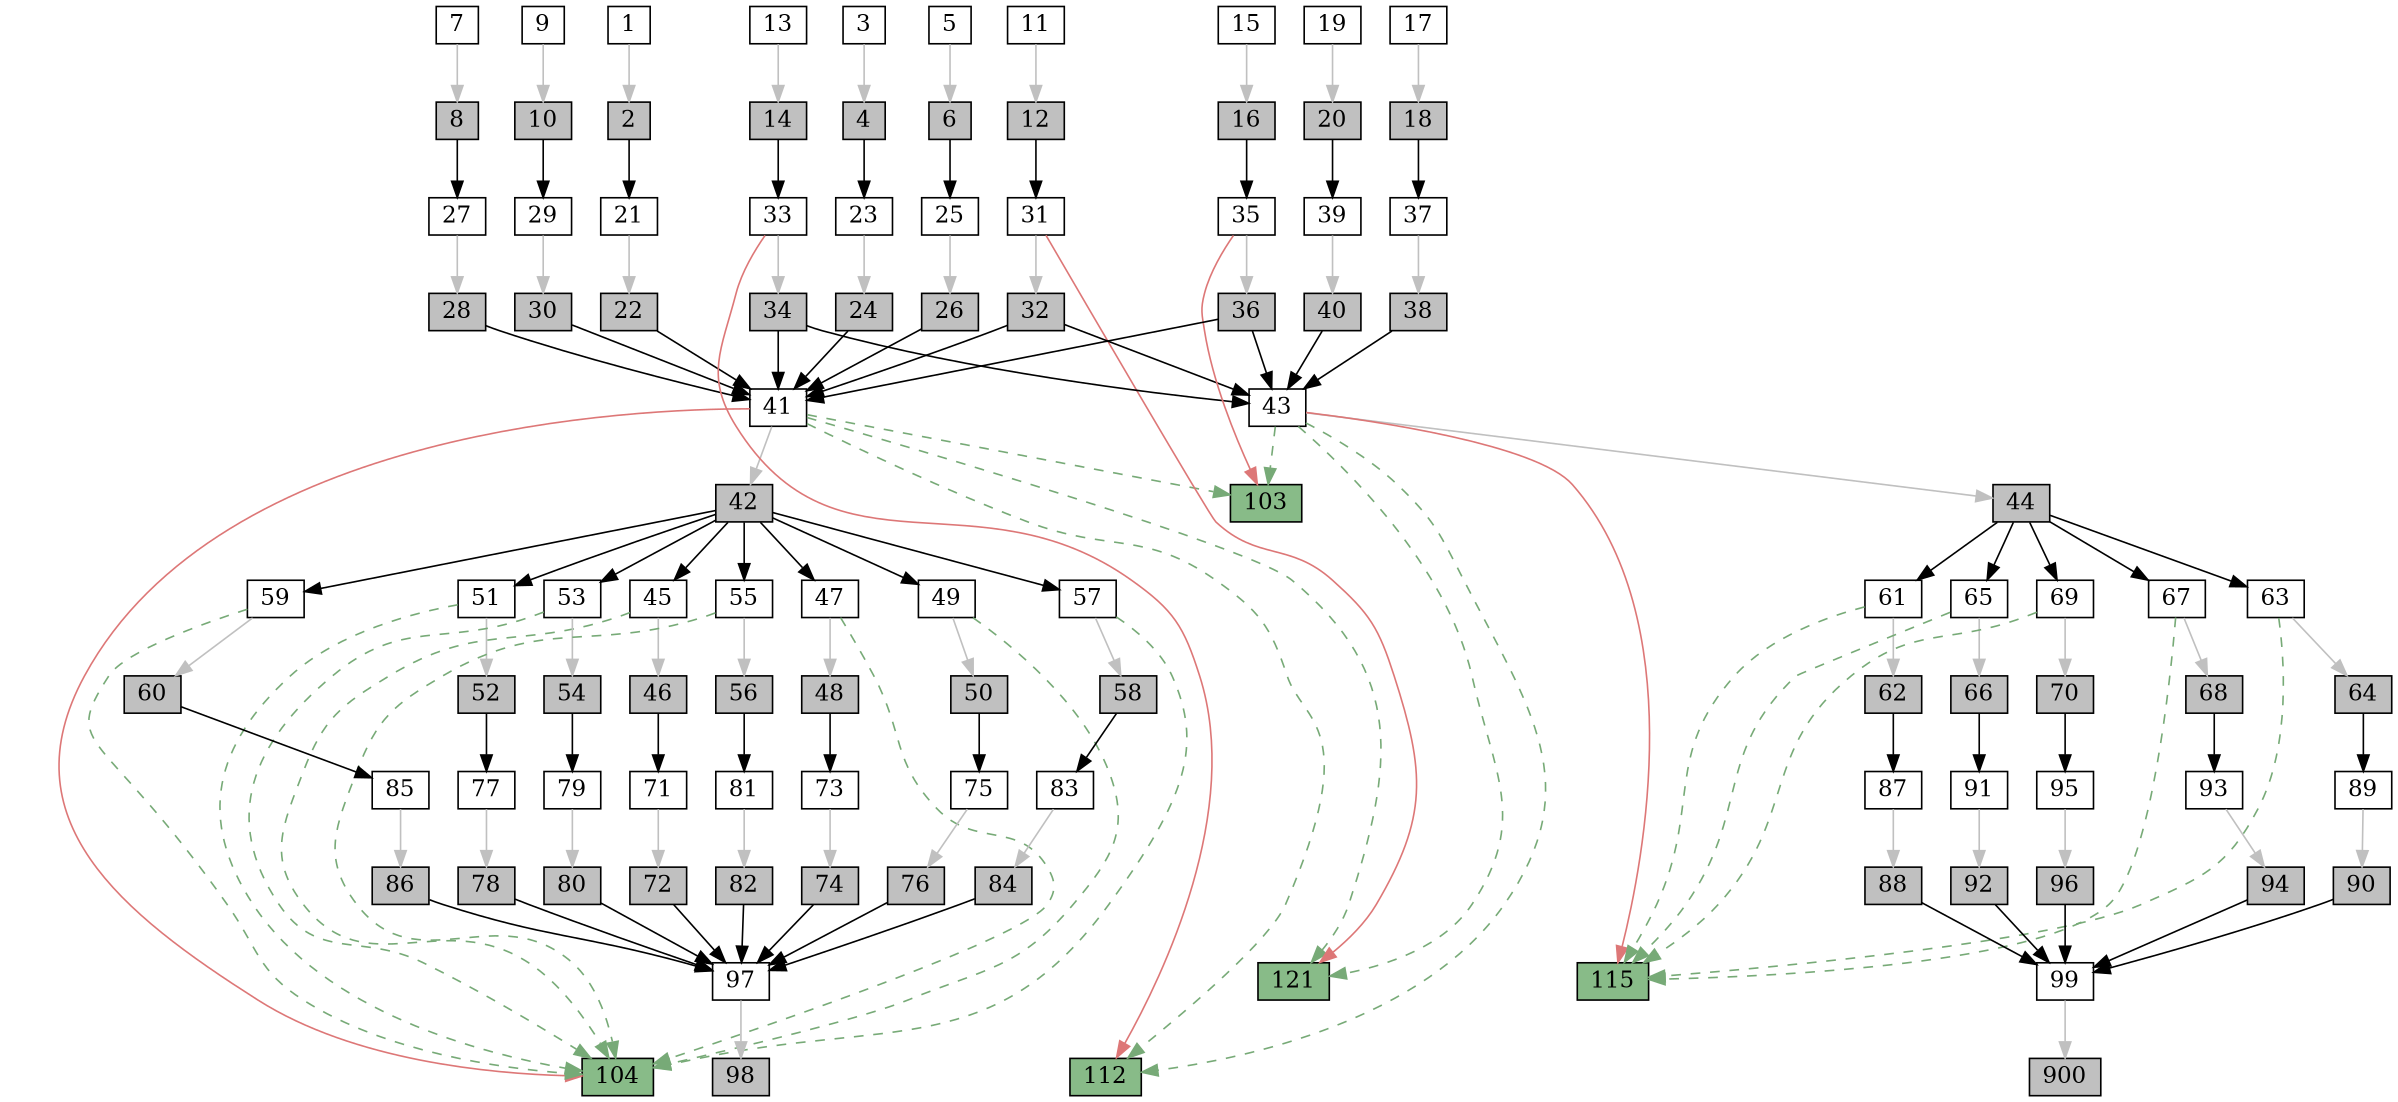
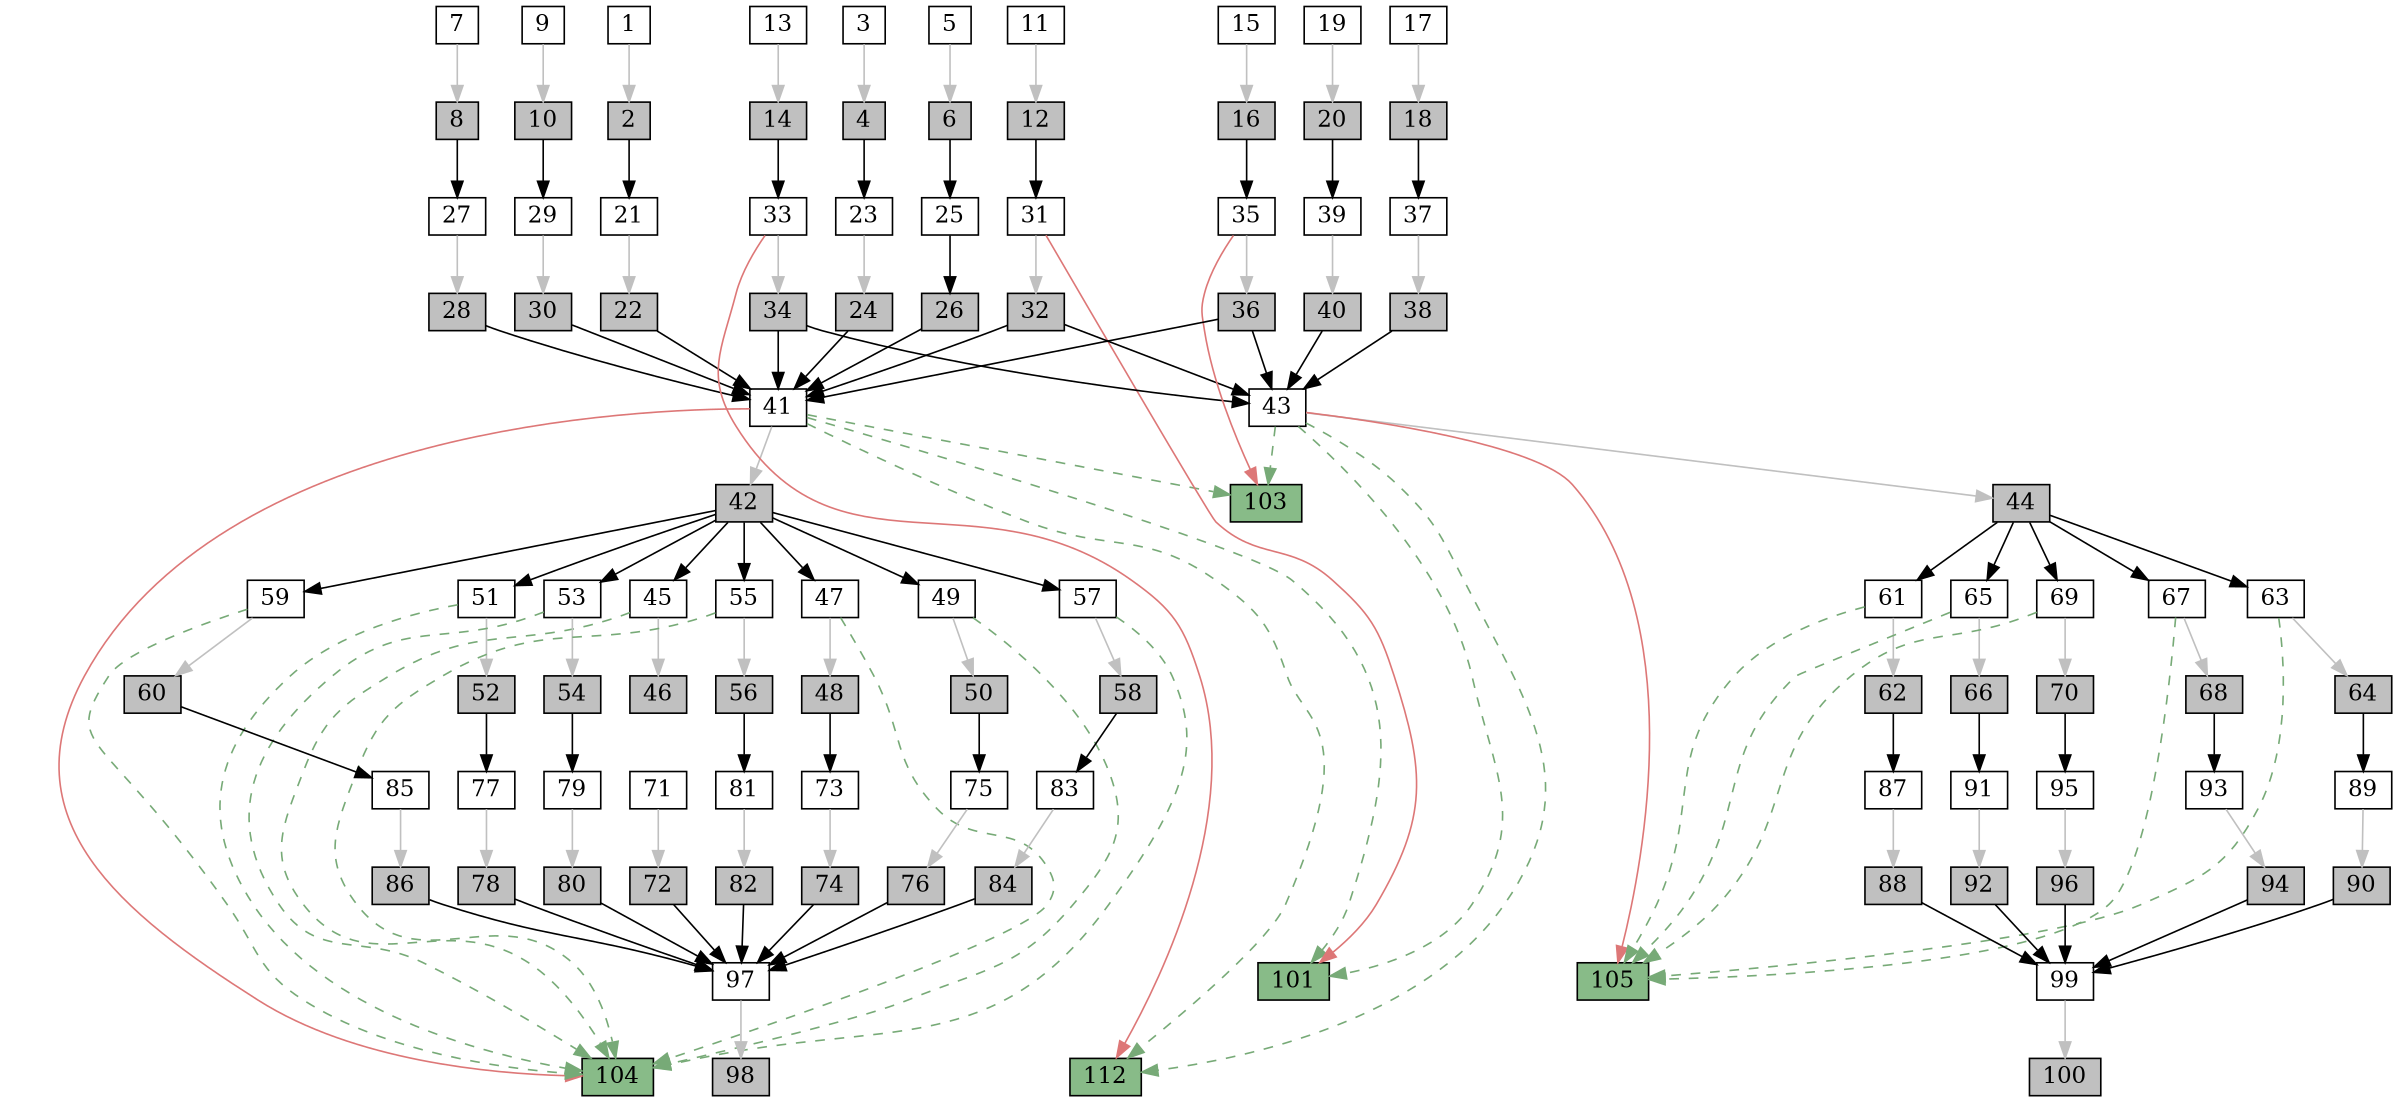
  strict digraph {
    node [shape=rect style=filled]
    1 [height=0 width=0 style=""]
    2 [fillcolor=gray height=0.1 width=0.1]
    21 [height=0 width=0 style=""]
    22 [fillcolor=gray height=0.1 width=0.1]
    41 [height=0 width=0 style=""]
    3 [height=0 width=0 style=""]
    4 [fillcolor=gray height=0.1 width=0.1]
    23 [height=0 width=0 style=""]
    24 [fillcolor=gray height=0.1 width=0.1]
    5 [height=0 width=0 style=""]
    6 [fillcolor=gray height=0.1 width=0.1]
    25 [height=0 width=0 style=""]
    26 [fillcolor=gray height=0.1 width=0.1]
    7 [height=0 width=0 style=""]
    8 [fillcolor=gray height=0.1 width=0.1]
    27 [height=0 width=0 style=""]
    28 [fillcolor=gray height=0.1 width=0.1]
    9 [height=0 width=0 style=""]
    10 [fillcolor=gray height=0.1 width=0.1]
    29 [height=0 width=0 style=""]
    30 [fillcolor=gray height=0.1 width=0.1]
    11 [height=0 width=0 style=""]
    12 [fillcolor=gray height=0.1 width=0.1]
    31 [height=0 width=0 style=""]
    32 [fillcolor=gray height=0.1 width=0.1]
-   101 [fillcolor="#88bb88" height=0.1 width=0.1 label=121]
+   101 [fillcolor="#88bb88" height=0.1 width=0.1]
    43 [height=0 width=0 style=""]
    13 [height=0 width=0 style=""]
    14 [fillcolor=gray height=0.1 width=0.1]
    33 [height=0 width=0 style=""]
    34 [fillcolor=gray height=0.1 width=0.1]
    n32 [fillcolor="#88bb88" height=0.1 label=112 width=0.1]
    15 [height=0 width=0 style=""]
    16 [fillcolor=gray height=0.1 width=0.1]
    35 [height=0 width=0 style=""]
    36 [fillcolor=gray height=0.1 width=0.1]
    103 [fillcolor="#88bb88" height=0.1 width=0.1]
    17 [height=0 width=0 style=""]
    18 [fillcolor=gray height=0.1 width=0.1]
    37 [height=0 width=0 style=""]
    38 [fillcolor=gray height=0.1 width=0.1]
    19 [height=0 width=0 style=""]
    20 [fillcolor=gray height=0.1 width=0.1]
    39 [height=0 width=0 style=""]
    40 [fillcolor=gray height=0.1 width=0.1]
    42 [fillcolor=gray height=0.1 width=0.1]
    104 [fillcolor="#88bb88" height=0.1 width=0.1]
    45 [height=0 width=0 style=""]
    47 [height=0 width=0 style=""]
    49 [height=0 width=0 style=""]
    51 [height=0 width=0 style=""]
    53 [height=0 width=0 style=""]
    55 [height=0 width=0 style=""]
    57 [height=0 width=0 style=""]
    59 [height=0 width=0 style=""]
    44 [fillcolor=gray height=0.1 width=0.1]
-   105 [fillcolor="#88bb88" height=0.1 width=0.1 label=115]
+   105 [fillcolor="#88bb88" height=0.1 width=0.1]
    61 [height=0 width=0 style=""]
    63 [height=0 width=0 style=""]
    65 [height=0 width=0 style=""]
    67 [height=0 width=0 style=""]
    69 [height=0 width=0 style=""]
    46 [fillcolor=gray height=0.1 width=0.1]
    48 [fillcolor=gray height=0.1 width=0.1]
    50 [fillcolor=gray height=0.1 width=0.1]
    52 [fillcolor=gray height=0.1 width=0.1]
    54 [fillcolor=gray height=0.1 width=0.1]
    56 [fillcolor=gray height=0.1 width=0.1]
    58 [fillcolor=gray height=0.1 width=0.1]
    60 [fillcolor=gray height=0.1 width=0.1]
    71 [height=0 width=0 style=""]
    73 [height=0 width=0 style=""]
    75 [height=0 width=0 style=""]
    77 [height=0 width=0 style=""]
    79 [height=0 width=0 style=""]
    81 [height=0 width=0 style=""]
    83 [height=0 width=0 style=""]
    85 [height=0 width=0 style=""]
    62 [fillcolor=gray height=0.1 width=0.1]
    64 [fillcolor=gray height=0.1 width=0.1]
    66 [fillcolor=gray height=0.1 width=0.1]
    68 [fillcolor=gray height=0.1 width=0.1]
    70 [fillcolor=gray height=0.1 width=0.1]
    87 [height=0 width=0 style=""]
    89 [height=0 width=0 style=""]
    91 [height=0 width=0 style=""]
    93 [height=0 width=0 style=""]
    95 [height=0 width=0 style=""]
    72 [fillcolor=gray height=0.1 width=0.1]
    97 [height=0 width=0 style=""]
    74 [fillcolor=gray height=0.1 width=0.1]
    76 [fillcolor=gray height=0.1 width=0.1]
    78 [fillcolor=gray height=0.1 width=0.1]
    80 [fillcolor=gray height=0.1 width=0.1]
    82 [fillcolor=gray height=0.1 width=0.1]
    84 [fillcolor=gray height=0.1 width=0.1]
    86 [fillcolor=gray height=0.1 width=0.1]
    88 [fillcolor=gray height=0.1 width=0.1]
    99 [height=0 width=0 style=""]
    90 [fillcolor=gray height=0.1 width=0.1]
    92 [fillcolor=gray height=0.1 width=0.1]
    94 [fillcolor=gray height=0.1 width=0.1]
    96 [fillcolor=gray height=0.1 width=0.1]
    98 [fillcolor=gray height=0.1 width=0.1]
-   100 [fillcolor=gray height=0.1 width=0.1 label=900]
+   100 [fillcolor=gray height=0.1 width=0.1]
    1 -> 2 [color=gray]
    2 -> 21
    21 -> 22 [color=gray]
    22 -> 41
    41 -> 101 [color="#77aa77" style=dashed weight=0]
    41 -> n32 [color="#77aa77" style=dashed weight=0]
    41 -> 103 [color="#77aa77" style=dashed weight=0]
    41 -> 42 [color=gray]
    41 -> 104 [color="#dd7777" weight=0]
    3 -> 4 [color=gray]
    4 -> 23
    23 -> 24 [color=gray]
    24 -> 41
    5 -> 6 [color=gray]
    6 -> 25
-   25 -> 26 [color=gray]
+   25 -> 26 [color=black]
    26 -> 41
    7 -> 8 [color=gray]
    8 -> 27
    27 -> 28 [color=gray]
    28 -> 41
    9 -> 10 [color=gray]
    10 -> 29
    29 -> 30 [color=gray]
    30 -> 41
    11 -> 12 [color=gray]
    12 -> 31
    31 -> 32 [color=gray]
    31 -> 101 [color="#dd7777" weight=0]
    32 -> 41
    32 -> 43
    43 -> 101 [color="#77aa77" style=dashed weight=0]
    43 -> n32 [color="#77aa77" style=dashed weight=0]
    43 -> 103 [color="#77aa77" style=dashed weight=0]
    43 -> 44 [color=gray]
    43 -> 105 [color="#dd7777" weight=0]
    13 -> 14 [color=gray]
    14 -> 33
    33 -> 34 [color=gray]
    33 -> n32 [color="#dd7777" weight=0]
    34 -> 41
    34 -> 43
    15 -> 16 [color=gray]
    16 -> 35
    35 -> 36 [color=gray]
    35 -> 103 [color="#dd7777" weight=0]
    36 -> 41
    36 -> 43
    17 -> 18 [color=gray]
    18 -> 37
    37 -> 38 [color=gray]
    38 -> 43
    19 -> 20 [color=gray]
    20 -> 39
    39 -> 40 [color=gray]
    40 -> 43
    42 -> 45
    42 -> 47
    42 -> 49
    42 -> 51
    42 -> 53
    42 -> 55
    42 -> 57
    42 -> 59
    45 -> 104 [color="#77aa77" style=dashed weight=0]
    45 -> 46 [color=gray]
    47 -> 104 [color="#77aa77" style=dashed weight=0]
    47 -> 48 [color=gray]
    49 -> 104 [color="#77aa77" style=dashed weight=0]
    49 -> 50 [color=gray]
    51 -> 104 [color="#77aa77" style=dashed weight=0]
    51 -> 52 [color=gray]
    53 -> 104 [color="#77aa77" style=dashed weight=0]
    53 -> 54 [color=gray]
    55 -> 104 [color="#77aa77" style=dashed weight=0]
    55 -> 56 [color=gray]
    57 -> 104 [color="#77aa77" style=dashed weight=0]
    57 -> 58 [color=gray]
    59 -> 104 [color="#77aa77" style=dashed weight=0]
    59 -> 60 [color=gray]
    44 -> 61
    44 -> 63
    44 -> 65
    44 -> 67
    44 -> 69
    61 -> 105 [color="#77aa77" style=dashed weight=0]
    61 -> 62 [color=gray]
    63 -> 105 [color="#77aa77" style=dashed weight=0]
    63 -> 64 [color=gray]
    65 -> 105 [color="#77aa77" style=dashed weight=0]
    65 -> 66 [color=gray]
    67 -> 105 [color="#77aa77" style=dashed weight=0]
    67 -> 68 [color=gray]
    69 -> 105 [color="#77aa77" style=dashed weight=0]
    69 -> 70 [color=gray]
-   46 -> 71
    48 -> 73
    50 -> 75
    52 -> 77
    54 -> 79
    56 -> 81
    58 -> 83
    60 -> 85
    71 -> 72 [color=gray]
    73 -> 74 [color=gray]
    75 -> 76 [color=gray]
    77 -> 78 [color=gray]
    79 -> 80 [color=gray]
    81 -> 82 [color=gray]
    83 -> 84 [color=gray]
    85 -> 86 [color=gray]
    62 -> 87
    64 -> 89
    66 -> 91
    68 -> 93
    70 -> 95
    87 -> 88 [color=gray]
    89 -> 90 [color=gray]
    91 -> 92 [color=gray]
    93 -> 94 [color=gray]
    95 -> 96 [color=gray]
    72 -> 97
    97 -> 98 [color=gray]
    74 -> 97
    76 -> 97
    78 -> 97
    80 -> 97
    82 -> 97
    84 -> 97
    86 -> 97
    88 -> 99
    99 -> 100 [color=gray]
    90 -> 99
    92 -> 99
    94 -> 99
    96 -> 99
  }
